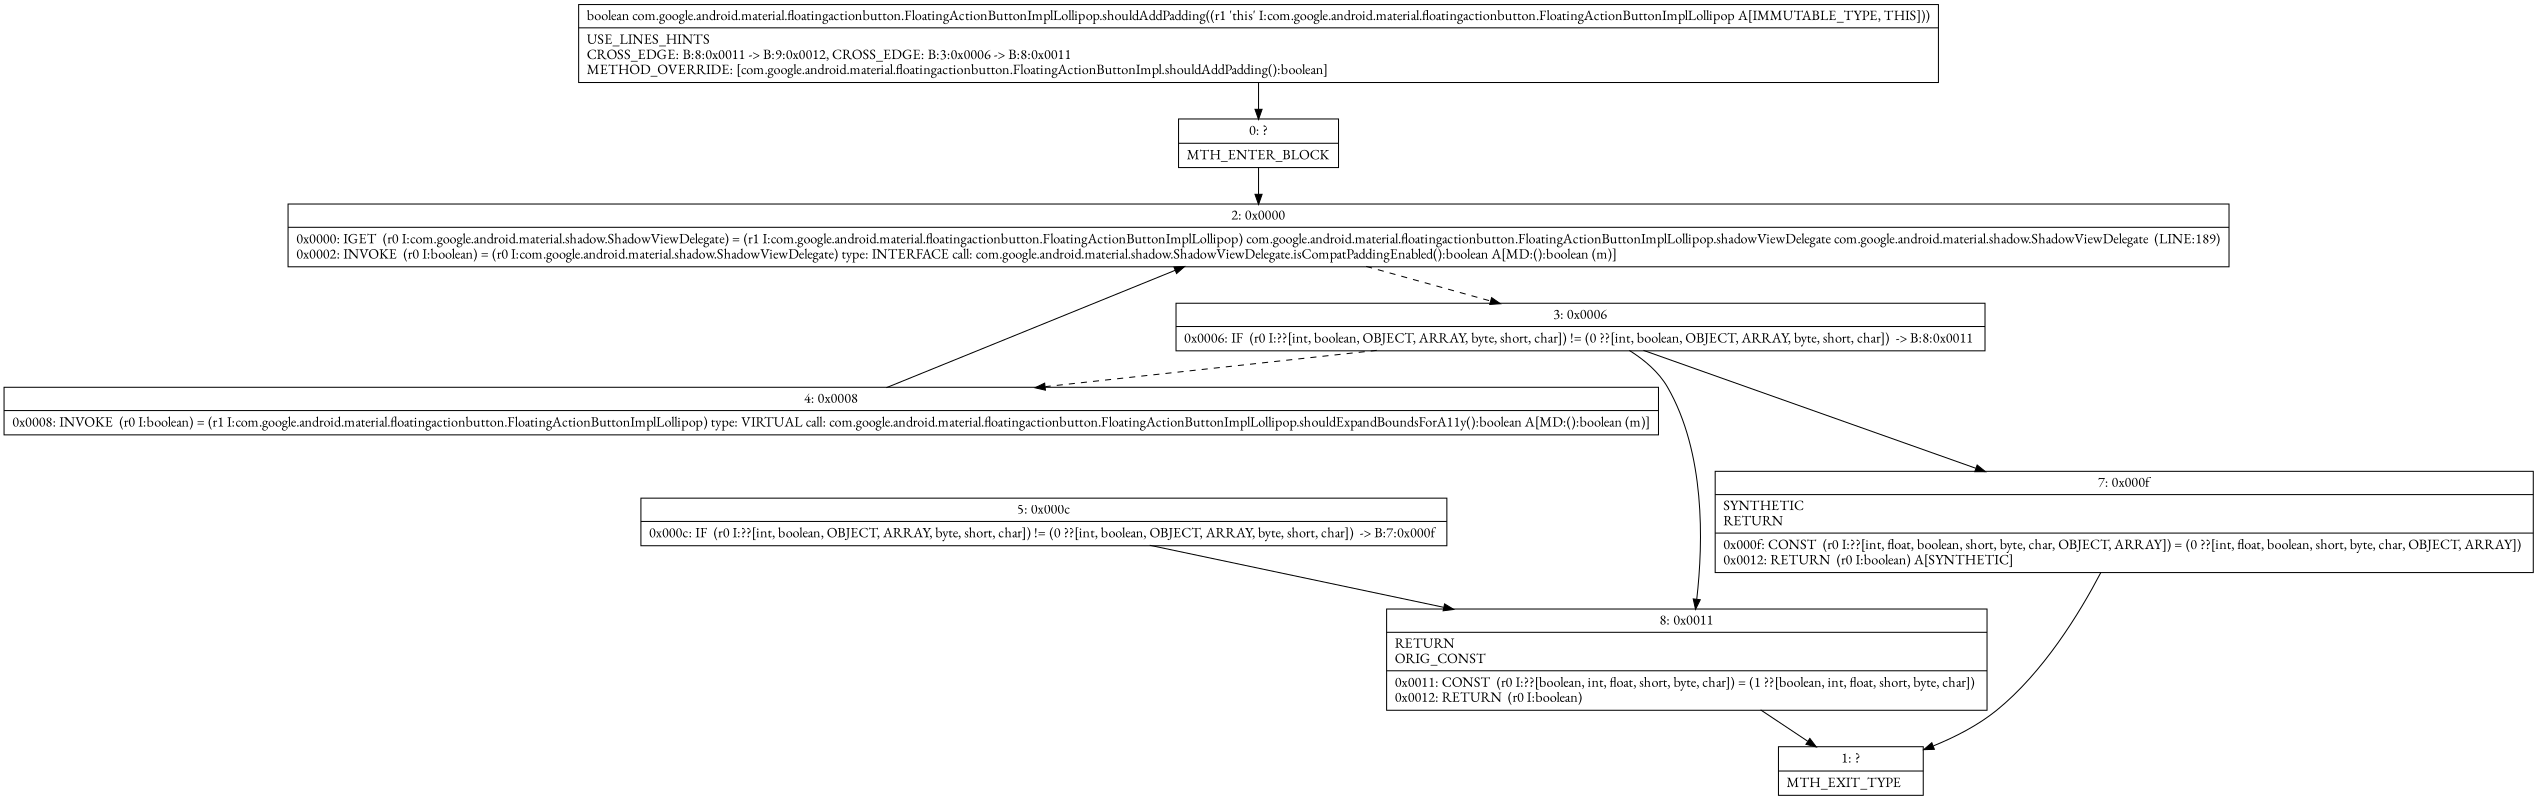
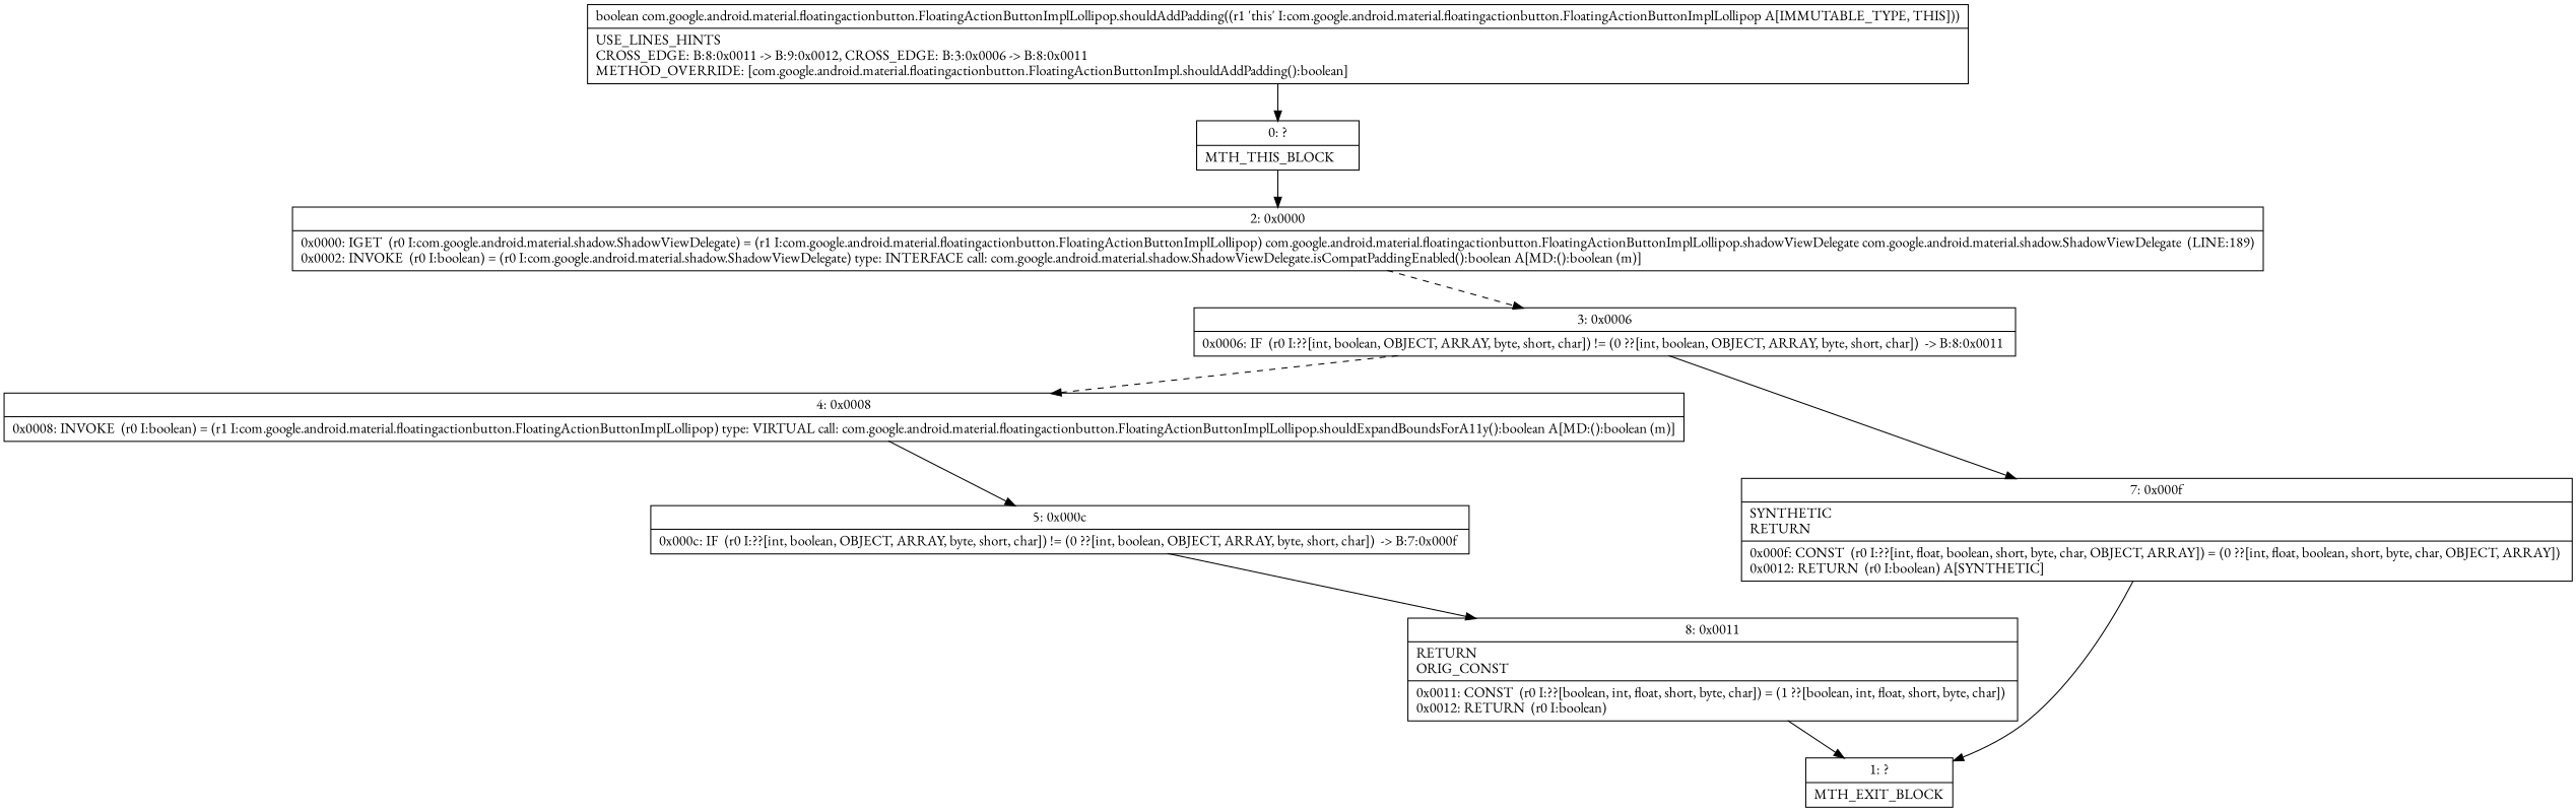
  digraph {
    fontname="EB Garamond"
    node [fontname="EB Garamond" shape=record]
    edge [fontname="EB Garamond"]
-   n1 [label="{0\:\ ?|MTH_ENTER_BLOCK\l}"]
+   n1 [label="{0\:\ ?|MTH_THIS_BLOCK\l}"]
    n2 [label="{2\:\ 0x0000|0x0000: IGET  (r0 I:com.google.android.material.shadow.ShadowViewDelegate) = (r1 I:com.google.android.material.floatingactionbutton.FloatingActionButtonImplLollipop) com.google.android.material.floatingactionbutton.FloatingActionButtonImplLollipop.shadowViewDelegate com.google.android.material.shadow.ShadowViewDelegate  (LINE:189)\l0x0002: INVOKE  (r0 I:boolean) = (r0 I:com.google.android.material.shadow.ShadowViewDelegate) type: INTERFACE call: com.google.android.material.shadow.ShadowViewDelegate.isCompatPaddingEnabled():boolean A[MD:():boolean (m)]\l}"]
    n3 [label="{3\:\ 0x0006|0x0006: IF  (r0 I:??[int, boolean, OBJECT, ARRAY, byte, short, char]) != (0 ??[int, boolean, OBJECT, ARRAY, byte, short, char])  \-\> B:8:0x0011 \l}"]
    n4 [label="{4\:\ 0x0008|0x0008: INVOKE  (r0 I:boolean) = (r1 I:com.google.android.material.floatingactionbutton.FloatingActionButtonImplLollipop) type: VIRTUAL call: com.google.android.material.floatingactionbutton.FloatingActionButtonImplLollipop.shouldExpandBoundsForA11y():boolean A[MD:():boolean (m)]\l}"]
    n5 [label="{8\:\ 0x0011|RETURN\lORIG_CONST\l|0x0011: CONST  (r0 I:??[boolean, int, float, short, byte, char]) = (1 ??[boolean, int, float, short, byte, char]) \l0x0012: RETURN  (r0 I:boolean) \l}"]
    n6 [label="{7\:\ 0x000f|SYNTHETIC\lRETURN\l|0x000f: CONST  (r0 I:??[int, float, boolean, short, byte, char, OBJECT, ARRAY]) = (0 ??[int, float, boolean, short, byte, char, OBJECT, ARRAY]) \l0x0012: RETURN  (r0 I:boolean) A[SYNTHETIC]\l}"]
    n7 [label="{5\:\ 0x000c|0x000c: IF  (r0 I:??[int, boolean, OBJECT, ARRAY, byte, short, char]) != (0 ??[int, boolean, OBJECT, ARRAY, byte, short, char])  \-\> B:7:0x000f \l}"]
-   n8 [label="{1\:\ ?|MTH_EXIT_TYPE\l}"]
+   n8 [label="{1\:\ ?|MTH_EXIT_BLOCK\l}"]
    n9 [label="{boolean com.google.android.material.floatingactionbutton.FloatingActionButtonImplLollipop.shouldAddPadding((r1 'this' I:com.google.android.material.floatingactionbutton.FloatingActionButtonImplLollipop A[IMMUTABLE_TYPE, THIS]))  | USE_LINES_HINTS\lCROSS_EDGE: B:8:0x0011 \-\> B:9:0x0012, CROSS_EDGE: B:3:0x0006 \-\> B:8:0x0011\lMETHOD_OVERRIDE: [com.google.android.material.floatingactionbutton.FloatingActionButtonImpl.shouldAddPadding():boolean]\l}"]
    n1 -> n2
    n2 -> n3 [style=dashed]
    n3 -> n4 [style=dashed]
-   n3 -> n5
    n3 -> n6
-   n4 -> n2
+   n4 -> n7
    n5 -> n8
    n6 -> n8
    n7 -> n5 [style=solid]
    n9 -> n1
  }
